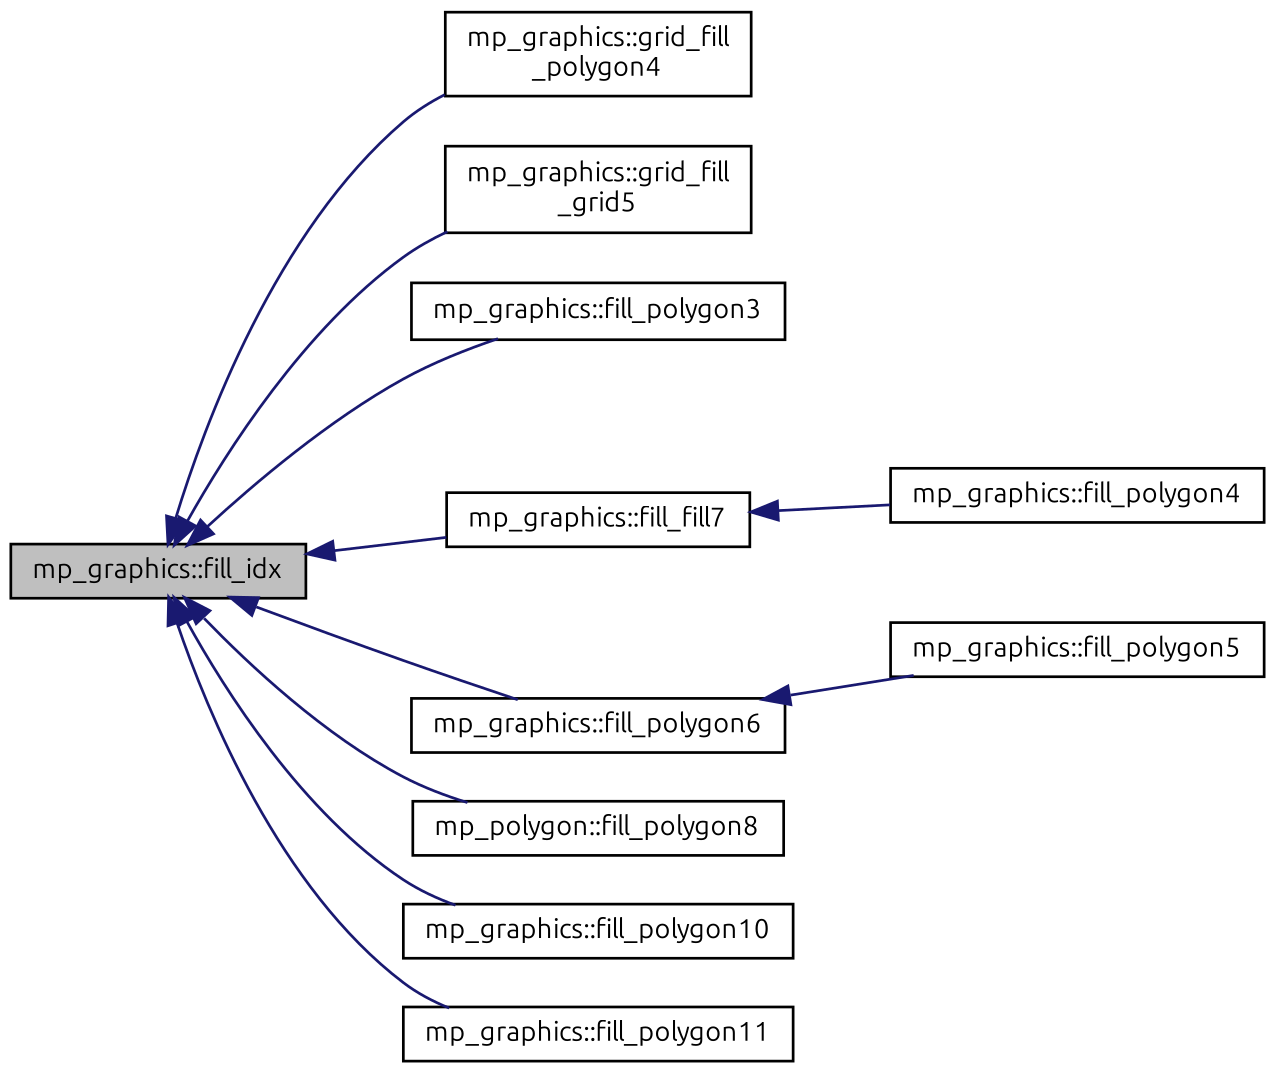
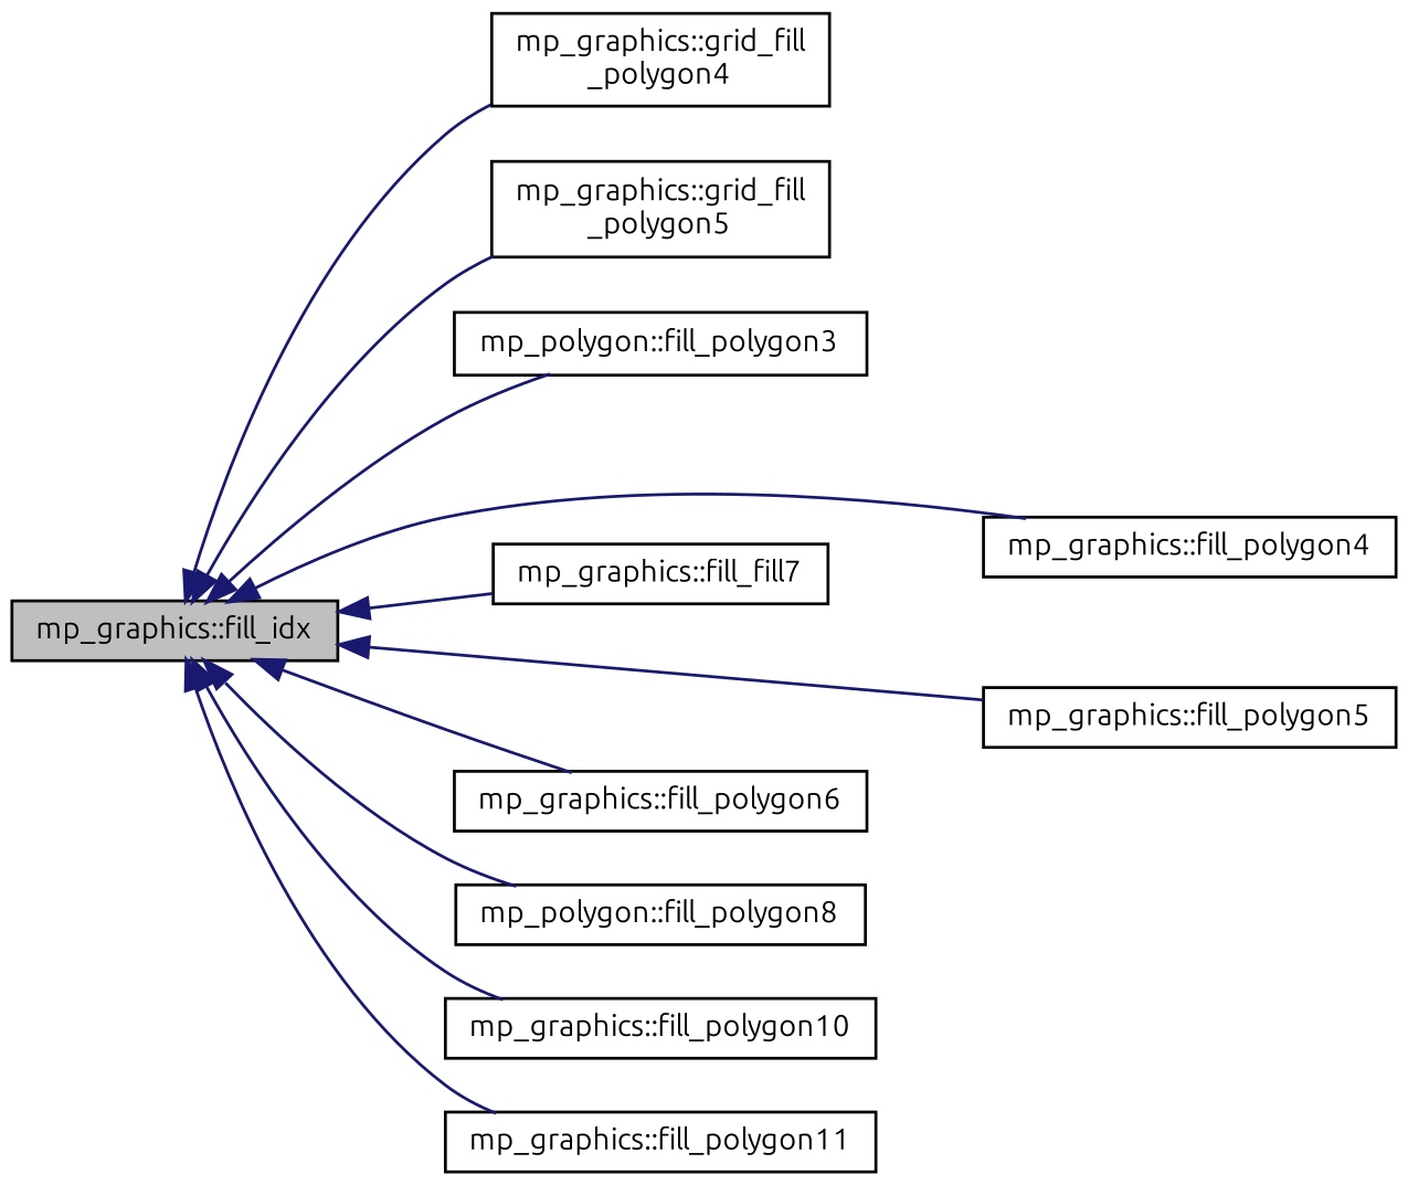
  digraph {
    fontname=Ubuntu
    rankdir=LR
    node [color=black fillcolor=white fontname=Ubuntu fontsize=10 shape=record style=filled]
    edge [color=midnightblue dir=back fontname=Ubuntu fontsize=10 labelfontname=Helvetica labelfontsize=10 style=solid]
    n1 [fillcolor=grey75 fontcolor=black height=0.2 label="mp_graphics::fill_idx" width=0.4]
    n2 [height=0.2 label="mp_graphics::grid_fill\l_polygon4" width=0.4]
-   n3 [height=0.2 label="mp_graphics::grid_fill\l_grid5" width=0.4]
-   n4 [height=0.2 label="mp_graphics::fill_polygon3" width=0.4]
+   n3 [height=0.2 label="mp_graphics::grid_fill\l_polygon5" width=0.4]
+   n4 [height=0.2 label="mp_polygon::fill_polygon3" width=0.4]
    n5 [height=0.2 label="mp_graphics::fill_polygon4" width=0.4]
    n6 [height=0.2 label="mp_graphics::fill_polygon5" width=0.4]
    n7 [height=0.2 label="mp_graphics::fill_polygon6" width=0.4]
    n8 [height=0.2 label="mp_graphics::fill_fill7" width=0.4]
    n9 [height=0.2 label="mp_polygon::fill_polygon8" width=0.4]
    n10 [height=0.2 label="mp_graphics::fill_polygon10" width=0.4]
    n11 [height=0.2 label="mp_graphics::fill_polygon11" width=0.4]
    n1 -> n2
    n1 -> n3
    n1 -> n4
-   n8 -> n5
-   n7 -> n6
+   n1 -> n5
+   n1 -> n6
    n1 -> n7
    n1 -> n8
    n1 -> n9
    n1 -> n10
    n1 -> n11
  }
